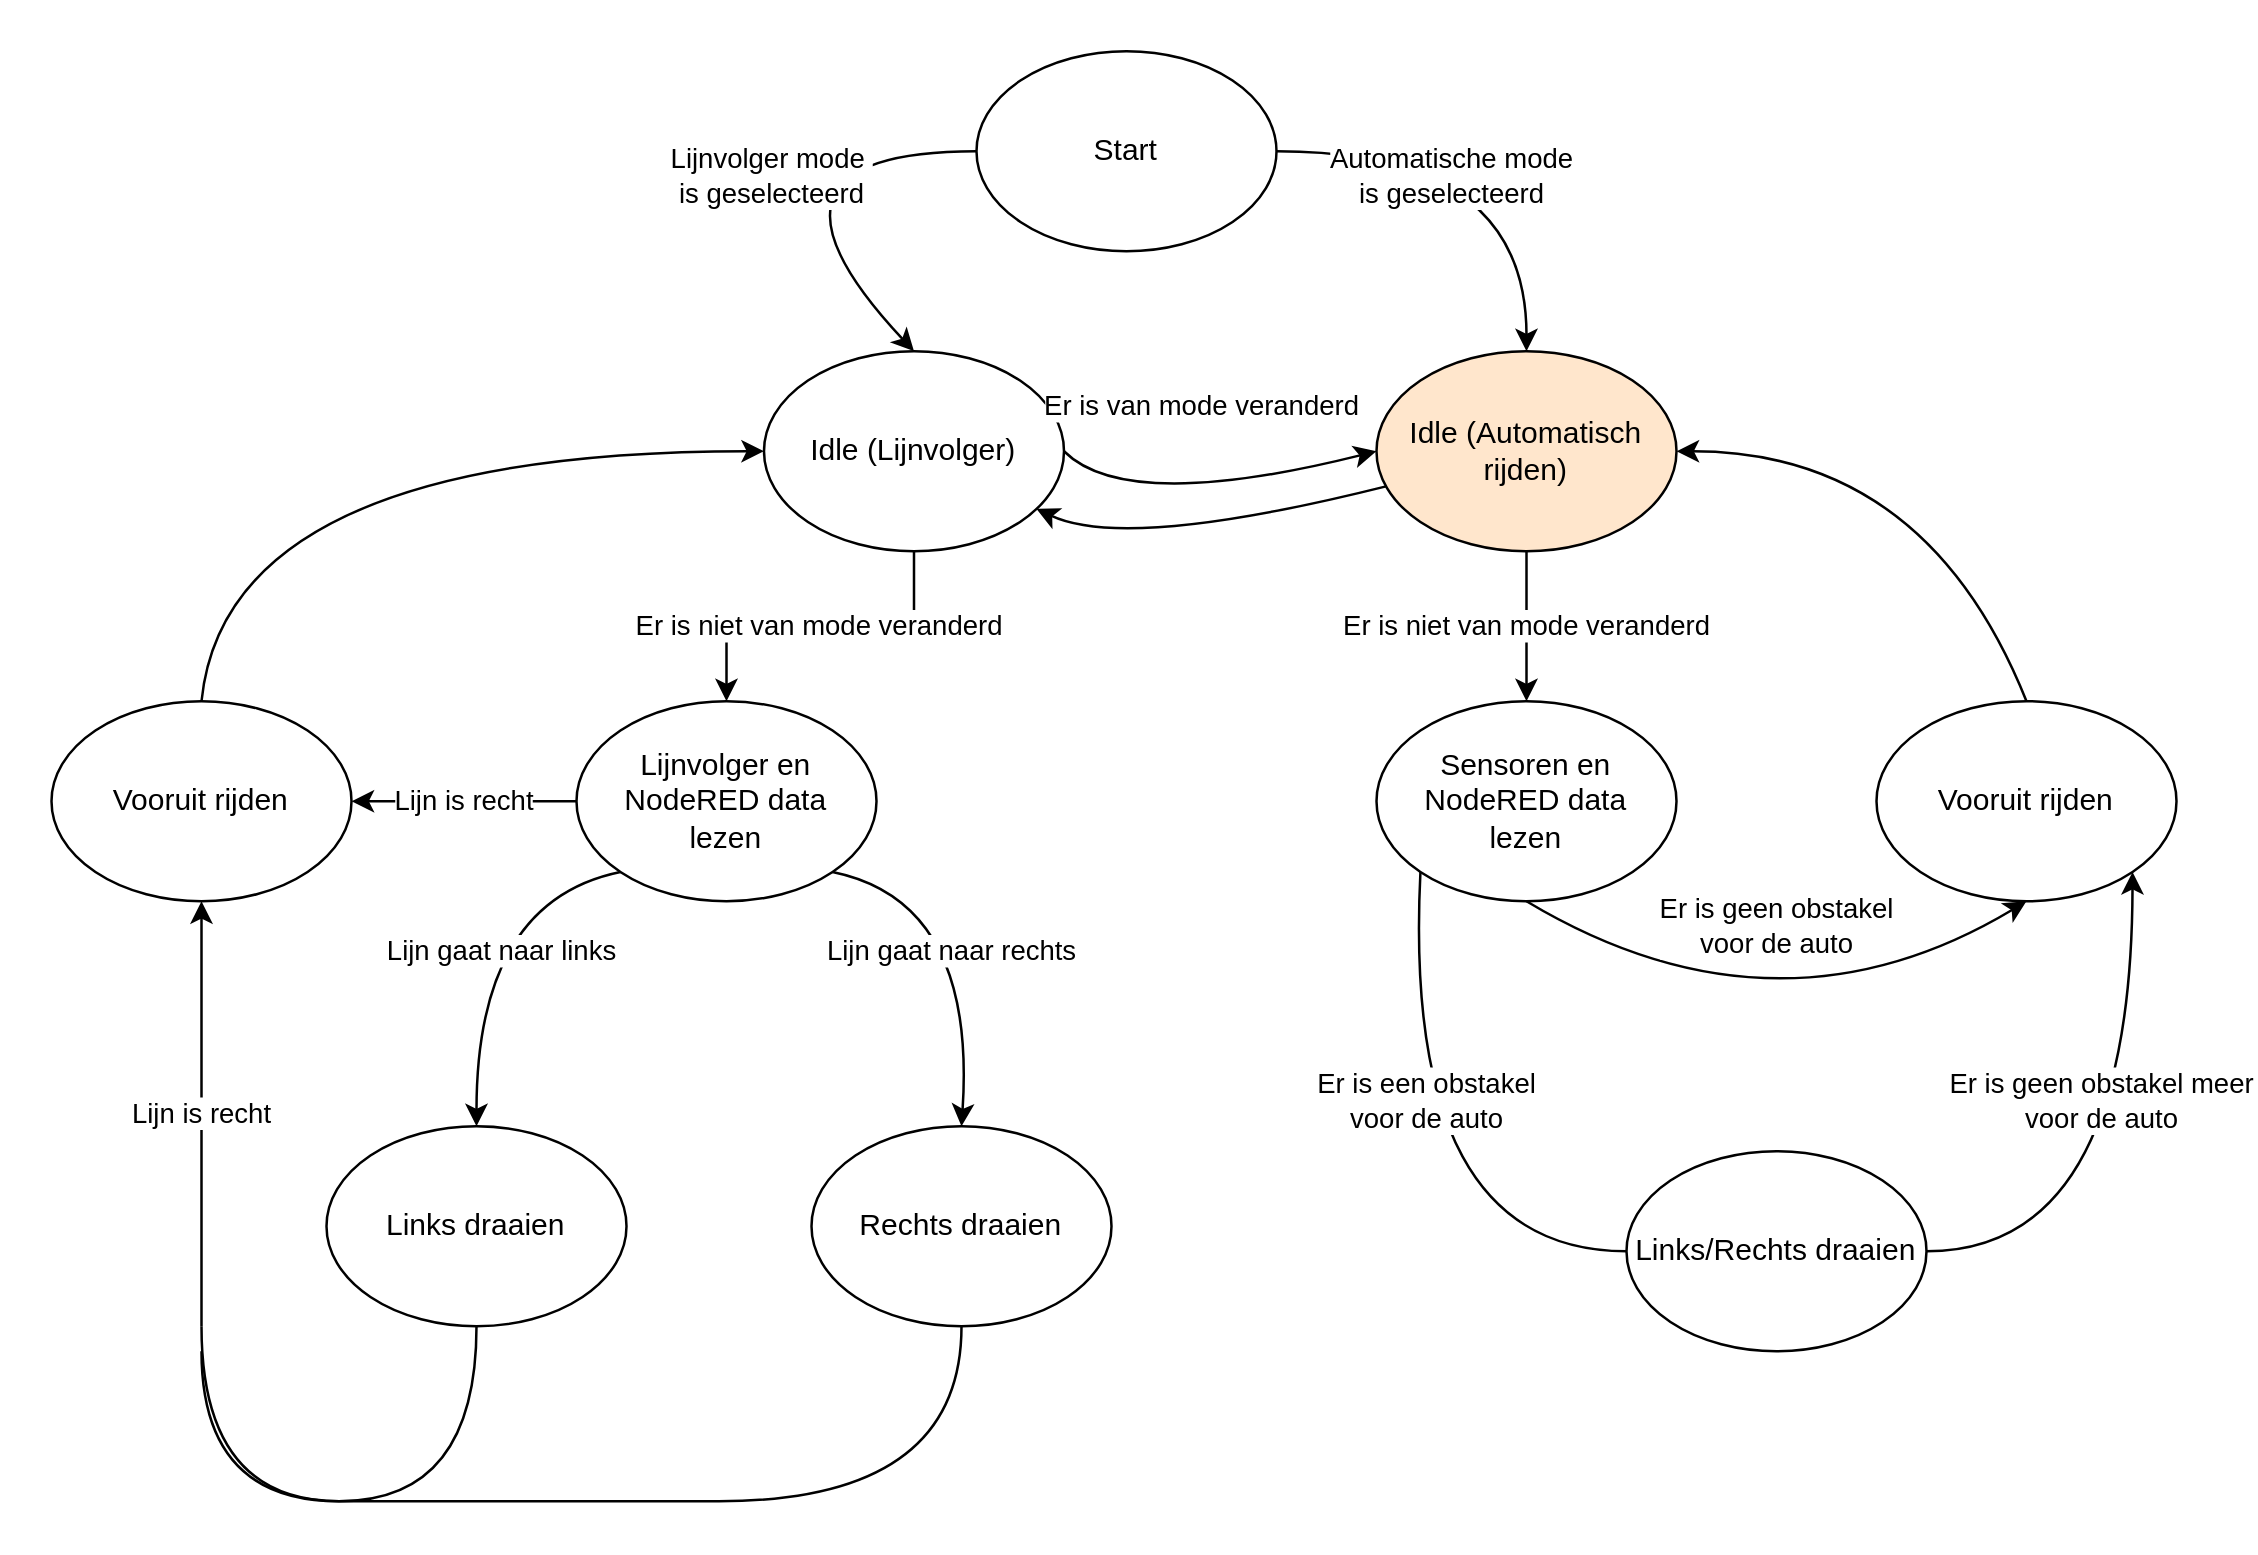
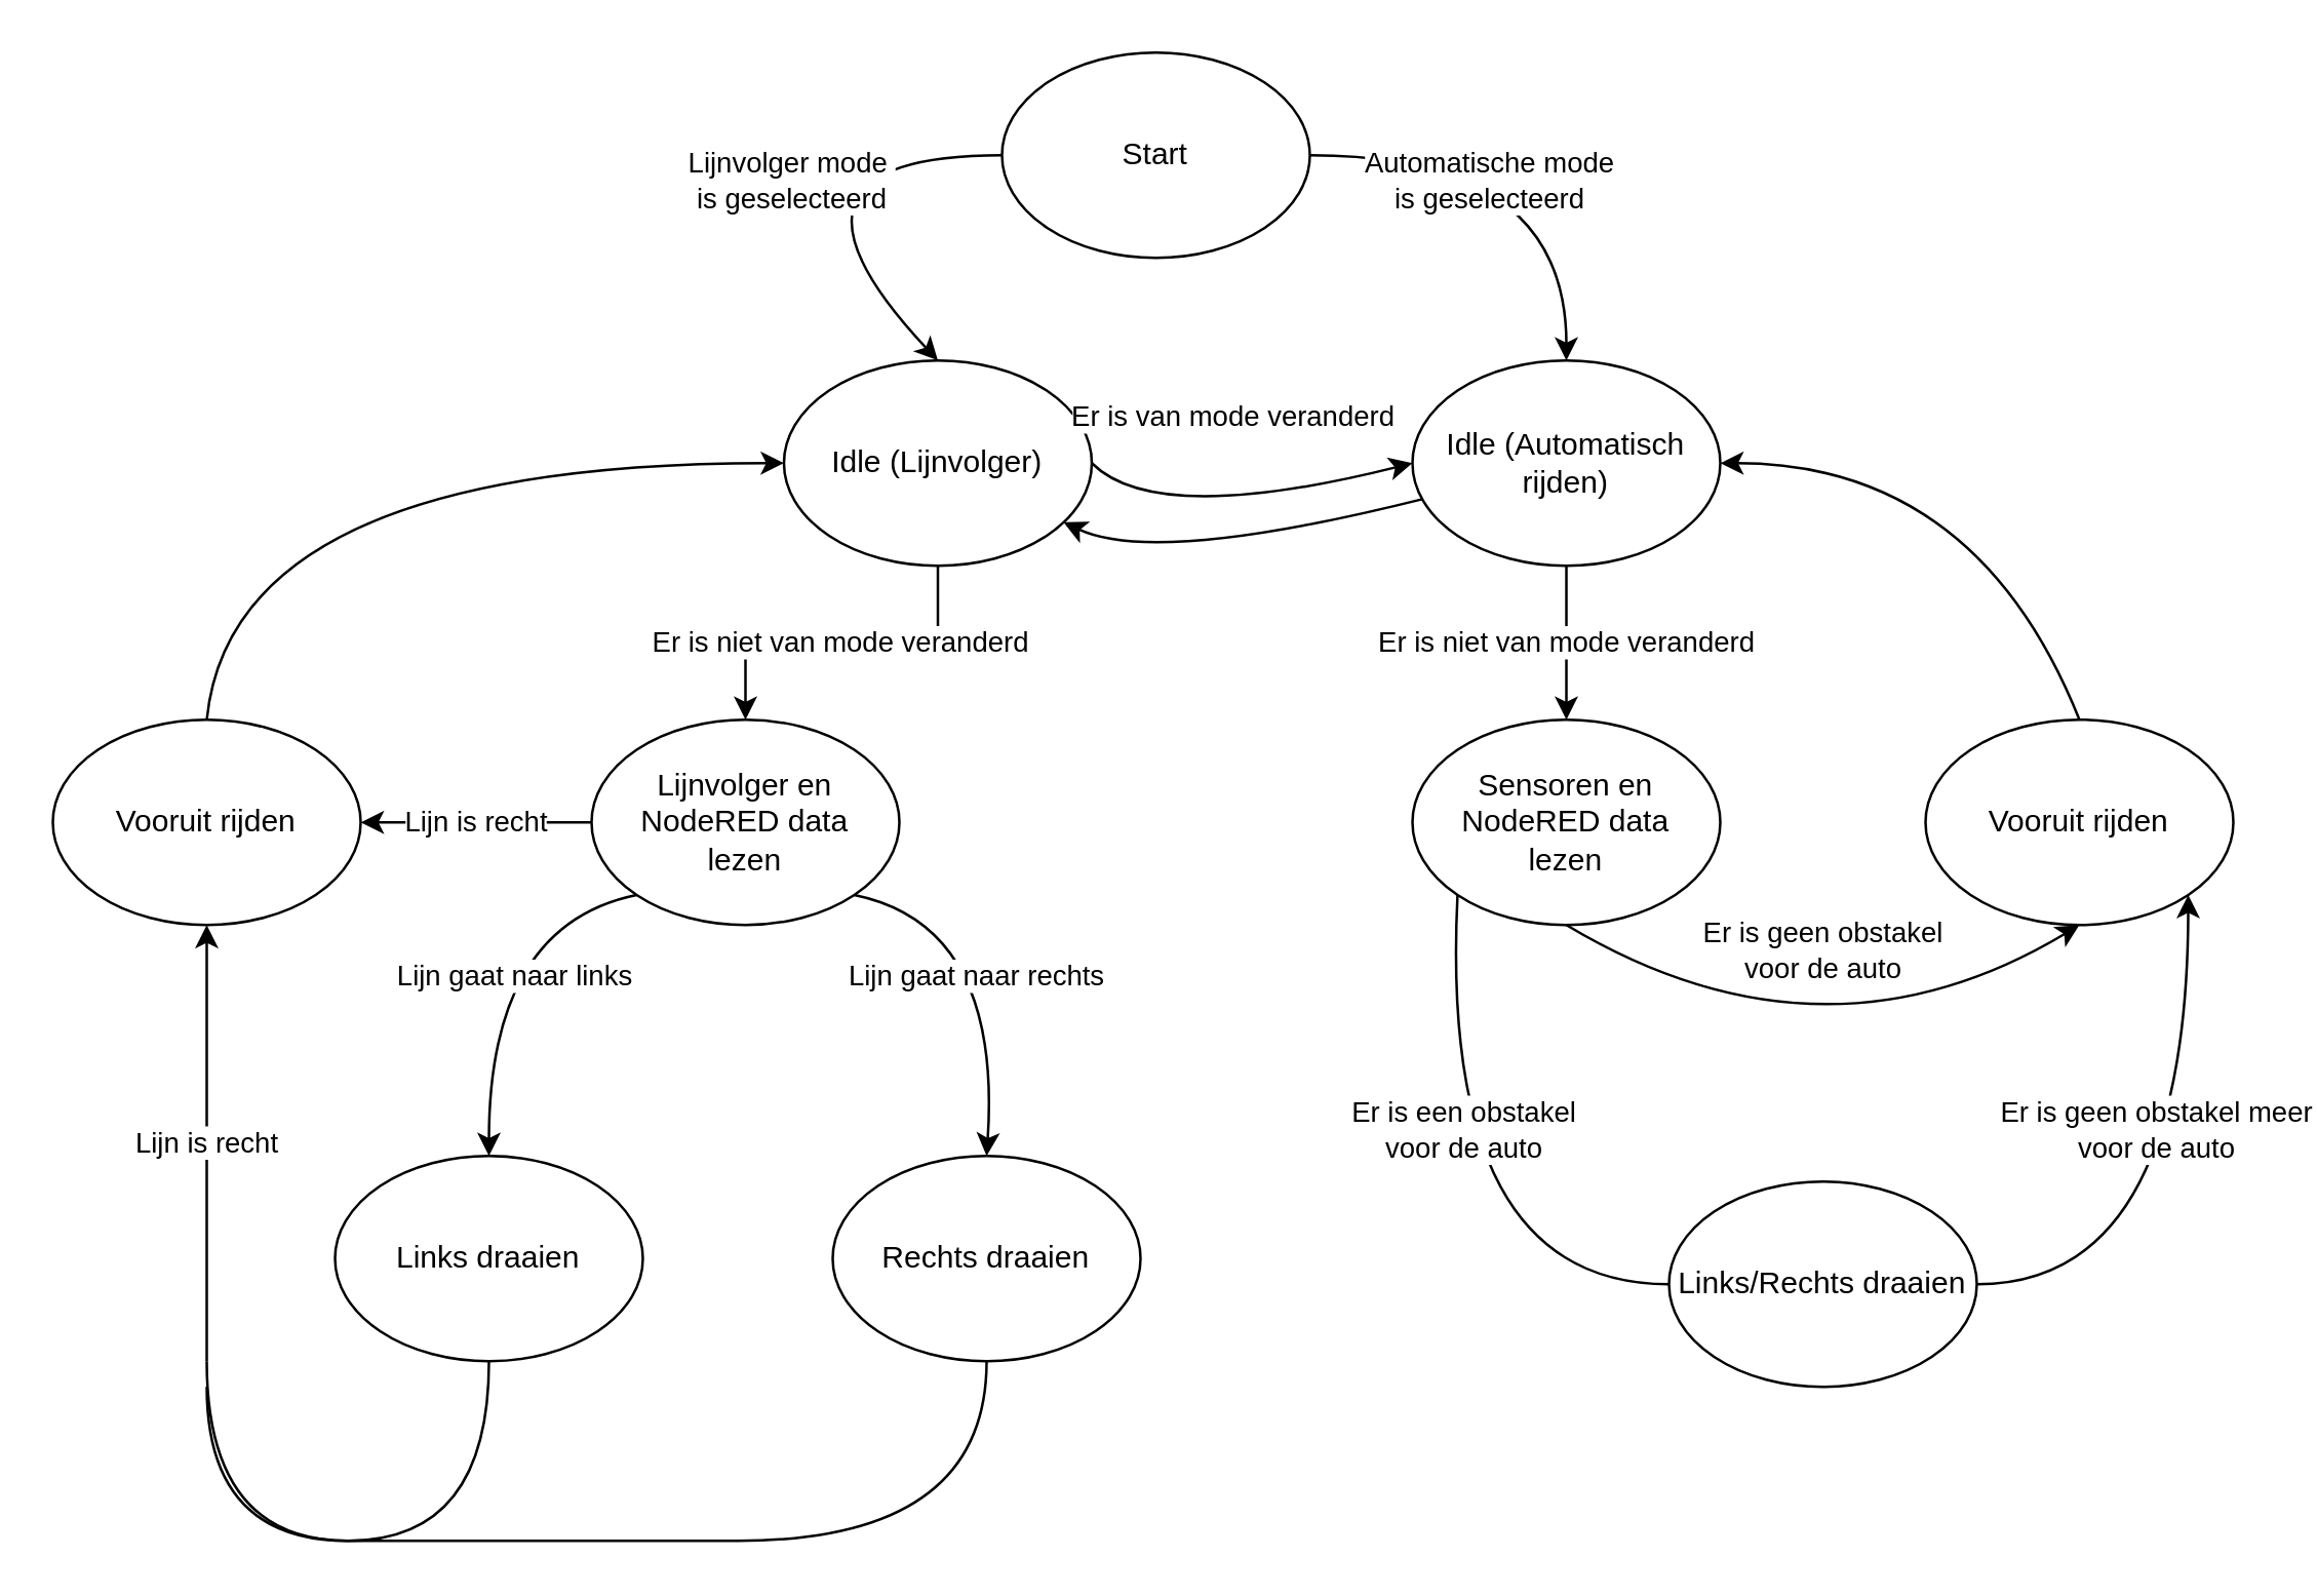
  <mxCell id="0" />
  <mxCell id="1" parent="0" />
  <mxCell id="2" value="Start" style="ellipse;whiteSpace=wrap;html=1;" parent="1" vertex="1"><mxGeometry x="390" y="20" width="120" height="80" as="geometry" /></mxCell>
  <mxCell id="3" value="Er is niet van mode veranderd" style="edgeStyle=orthogonalEdgeStyle;rounded=0;orthogonalLoop=1;jettySize=auto;html=1;endArrow=classic;endFill=1;" parent="1" source="4" target="19" edge="1"><mxGeometry relative="1" as="geometry" /></mxCell>
  <mxCell id="4" value="Idle (Lijnvolger)" style="ellipse;whiteSpace=wrap;html=1;" parent="1" vertex="1"><mxGeometry x="305" y="140" width="120" height="80" as="geometry" /></mxCell>
  <mxCell id="5" value="Er is niet van mode veranderd" style="edgeStyle=orthogonalEdgeStyle;rounded=0;orthogonalLoop=1;jettySize=auto;html=1;" parent="1" source="6" target="11" edge="1"><mxGeometry relative="1" as="geometry" /></mxCell>
- <mxCell id="6" value="Idle (Automatisch rijden)" style="ellipse;whiteSpace=wrap;html=1;fillColor=#ffe6cc;" parent="1" vertex="1"><mxGeometry x="550" y="140" width="120" height="80" as="geometry" /></mxCell>
+ <mxCell id="6" value="Idle (Automatisch rijden)" style="ellipse;whiteSpace=wrap;html=1;" parent="1" vertex="1"><mxGeometry x="550" y="140" width="120" height="80" as="geometry" /></mxCell>
  <mxCell id="7" value="Lijnvolger mode&amp;nbsp;&lt;br&gt;is geselecteerd" style="curved=1;endArrow=classic;html=1;entryX=0.5;entryY=0;entryDx=0;entryDy=0;exitX=0;exitY=0.5;exitDx=0;exitDy=0;" parent="1" source="2" target="4" edge="1"><mxGeometry x="-0.222" y="10" width="50" height="50" relative="1" as="geometry"><mxPoint x="520" y="310" as="sourcePoint" /><mxPoint x="570" y="260" as="targetPoint" /><Array as="points"><mxPoint x="290" y="60" /></Array><mxPoint as="offset" /></mxGeometry></mxCell>
  <mxCell id="8" value="Automatische mode&lt;br&gt;is geselecteerd" style="curved=1;endArrow=classic;html=1;exitX=1;exitY=0.5;exitDx=0;exitDy=0;entryX=0.5;entryY=0;entryDx=0;entryDy=0;" parent="1" source="2" target="6" edge="1"><mxGeometry x="-0.222" y="-10" width="50" height="50" relative="1" as="geometry"><mxPoint x="520" y="310" as="sourcePoint" /><mxPoint x="570" y="260" as="targetPoint" /><Array as="points"><mxPoint x="610" y="60" /></Array><mxPoint as="offset" /></mxGeometry></mxCell>
  <mxCell id="9" value="Er is van mode veranderd" style="curved=1;endArrow=classic;html=1;exitX=1;exitY=0.5;exitDx=0;exitDy=0;entryX=0;entryY=0.5;entryDx=0;entryDy=0;" parent="1" source="4" target="6" edge="1"><mxGeometry x="0.082" y="34" width="50" height="50" relative="1" as="geometry"><mxPoint x="360" y="205" as="sourcePoint" /><mxPoint x="410" y="155" as="targetPoint" /><Array as="points"><mxPoint x="450" y="205" /></Array><mxPoint as="offset" /></mxGeometry></mxCell>
  <mxCell id="10" value="" style="curved=1;endArrow=classic;html=1;" parent="1" source="6" target="4" edge="1"><mxGeometry width="50" height="50" relative="1" as="geometry"><mxPoint x="200" y="330" as="sourcePoint" /><mxPoint x="250" y="280" as="targetPoint" /><Array as="points"><mxPoint x="450" y="220" /></Array></mxGeometry></mxCell>
  <mxCell id="11" value="Sensoren en NodeRED data &lt;br&gt;lezen" style="ellipse;whiteSpace=wrap;html=1;" parent="1" vertex="1"><mxGeometry x="550" y="280" width="120" height="80" as="geometry" /></mxCell>
  <mxCell id="12" value="Links/Rechts draaien" style="ellipse;whiteSpace=wrap;html=1;" parent="1" vertex="1"><mxGeometry x="650" y="460" width="120" height="80" as="geometry" /></mxCell>
  <mxCell id="13" value="Vooruit rijden" style="ellipse;whiteSpace=wrap;html=1;" parent="1" vertex="1"><mxGeometry x="750" y="280" width="120" height="80" as="geometry" /></mxCell>
  <mxCell id="14" value="" style="curved=1;endArrow=classic;html=1;entryX=1;entryY=0.5;entryDx=0;entryDy=0;exitX=0.5;exitY=0;exitDx=0;exitDy=0;" parent="1" source="13" target="6" edge="1"><mxGeometry width="50" height="50" relative="1" as="geometry"><mxPoint x="530" y="360" as="sourcePoint" /><mxPoint x="580" y="310" as="targetPoint" /><Array as="points"><mxPoint x="770" y="180" /></Array></mxGeometry></mxCell>
  <mxCell id="15" value="Er is geen obstakel&lt;br&gt;voor de auto" style="curved=1;endArrow=classic;html=1;entryX=0.5;entryY=1;entryDx=0;entryDy=0;exitX=0.5;exitY=1;exitDx=0;exitDy=0;" parent="1" source="11" target="13" edge="1"><mxGeometry x="0.221" y="43" width="50" height="50" relative="1" as="geometry"><mxPoint x="410" y="360" as="sourcePoint" /><mxPoint x="460" y="310" as="targetPoint" /><Array as="points"><mxPoint x="710" y="420" /></Array><mxPoint as="offset" /></mxGeometry></mxCell>
  <mxCell id="16" value="Er is een obstakel&lt;br&gt;voor de auto" style="curved=1;endArrow=none;html=1;entryX=0;entryY=0.5;entryDx=0;entryDy=0;exitX=0;exitY=1;exitDx=0;exitDy=0;" parent="1" source="11" target="12" edge="1"><mxGeometry x="-0.244" y="7" width="50" height="50" relative="1" as="geometry"><mxPoint x="410" y="360" as="sourcePoint" /><mxPoint x="460" y="310" as="targetPoint" /><Array as="points"><mxPoint x="560" y="500" /></Array><mxPoint as="offset" /></mxGeometry></mxCell>
  <mxCell id="17" value="Er is geen obstakel meer&lt;br&gt;voor de auto" style="curved=1;endArrow=classic;html=1;entryX=1;entryY=1;entryDx=0;entryDy=0;exitX=1;exitY=0.5;exitDx=0;exitDy=0;" parent="1" source="12" target="13" edge="1"><mxGeometry x="0.215" y="12" width="50" height="50" relative="1" as="geometry"><mxPoint x="410" y="360" as="sourcePoint" /><mxPoint x="460" y="310" as="targetPoint" /><Array as="points"><mxPoint x="852" y="500" /></Array><mxPoint as="offset" /></mxGeometry></mxCell>
  <mxCell id="18" value="Lijn is recht" style="edgeStyle=orthogonalEdgeStyle;rounded=0;orthogonalLoop=1;jettySize=auto;html=1;endArrow=classic;endFill=1;startArrow=none;startFill=0;" edge="1" parent="1" source="19" target="20"><mxGeometry relative="1" as="geometry" /></mxCell>
  <mxCell id="19" value="Lijnvolger en NodeRED data &lt;br&gt;lezen" style="ellipse;whiteSpace=wrap;html=1;" parent="1" vertex="1"><mxGeometry x="230" y="280" width="120" height="80" as="geometry" /></mxCell>
  <mxCell id="20" value="Vooruit rijden" style="ellipse;whiteSpace=wrap;html=1;" parent="1" vertex="1"><mxGeometry x="20" y="280" width="120" height="80" as="geometry" /></mxCell>
  <mxCell id="21" value="&lt;span&gt;Links draaien&lt;/span&gt;" style="ellipse;whiteSpace=wrap;html=1;" parent="1" vertex="1"><mxGeometry x="130" y="450" width="120" height="80" as="geometry" /></mxCell>
  <mxCell id="22" value="" style="curved=1;endArrow=classic;html=1;entryX=0;entryY=0.5;entryDx=0;entryDy=0;exitX=0.5;exitY=0;exitDx=0;exitDy=0;" parent="1" source="20" target="4" edge="1"><mxGeometry width="50" height="50" relative="1" as="geometry"><mxPoint x="220" y="390" as="sourcePoint" /><mxPoint x="270" y="340" as="targetPoint" /><Array as="points"><mxPoint x="90" y="180" /></Array></mxGeometry></mxCell>
  <mxCell id="23" value="&lt;span&gt;Rechts draaien&lt;/span&gt;" style="ellipse;whiteSpace=wrap;html=1;" parent="1" vertex="1"><mxGeometry x="324" y="450" width="120" height="80" as="geometry" /></mxCell>
  <mxCell id="24" value="Lijn gaat naar links" style="curved=1;endArrow=classic;html=1;entryX=0.5;entryY=0;entryDx=0;entryDy=0;exitX=0;exitY=1;exitDx=0;exitDy=0;" edge="1" parent="1" source="19" target="21"><mxGeometry x="0.059" y="10" width="50" height="50" relative="1" as="geometry"><mxPoint x="300" y="360" as="sourcePoint" /><mxPoint x="350" y="310" as="targetPoint" /><Array as="points"><mxPoint x="190" y="360" /></Array><mxPoint as="offset" /></mxGeometry></mxCell>
  <mxCell id="25" value="Lijn gaat naar rechts" style="curved=1;endArrow=classic;html=1;entryX=0.5;entryY=0;entryDx=0;entryDy=0;exitX=1;exitY=1;exitDx=0;exitDy=0;" edge="1" parent="1" source="19" target="23"><mxGeometry x="0.066" y="-9" width="50" height="50" relative="1" as="geometry"><mxPoint x="494" y="340" as="sourcePoint" /><mxPoint x="394" y="420" as="targetPoint" /><Array as="points"><mxPoint x="390" y="360" /></Array><mxPoint as="offset" /></mxGeometry></mxCell>
  <mxCell id="26" value="Lijn is recht" style="curved=1;endArrow=classic;html=1;entryX=0.5;entryY=1;entryDx=0;entryDy=0;" edge="1" parent="1" target="20"><mxGeometry width="50" height="50" relative="1" as="geometry"><mxPoint x="80" y="530" as="sourcePoint" /><mxPoint x="350" y="360" as="targetPoint" /><Array as="points"><mxPoint x="80" y="410" /></Array></mxGeometry></mxCell>
  <mxCell id="27" value="" style="curved=1;endArrow=none;html=1;endFill=0;entryX=0.5;entryY=1;entryDx=0;entryDy=0;" edge="1" parent="1" target="21"><mxGeometry width="50" height="50" relative="1" as="geometry"><mxPoint x="80" y="530" as="sourcePoint" /><mxPoint x="350" y="360" as="targetPoint" /><Array as="points"><mxPoint x="80" y="600" /><mxPoint x="190" y="600" /></Array></mxGeometry></mxCell>
  <mxCell id="28" value="" style="curved=1;endArrow=none;html=1;endFill=0;entryX=0.5;entryY=1;entryDx=0;entryDy=0;" edge="1" parent="1" target="23"><mxGeometry width="50" height="50" relative="1" as="geometry"><mxPoint x="80" y="540" as="sourcePoint" /><mxPoint x="190" y="550" as="targetPoint" /><Array as="points"><mxPoint x="80" y="600" /><mxPoint x="190" y="600" /><mxPoint x="384" y="600" /></Array></mxGeometry></mxCell>
